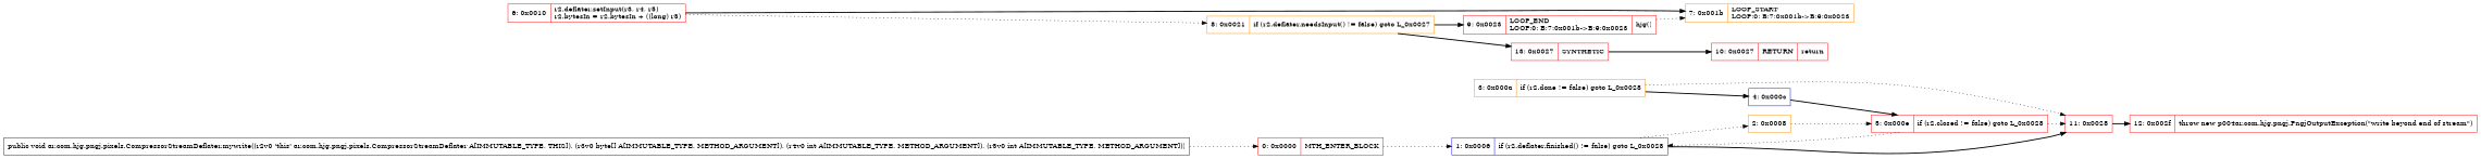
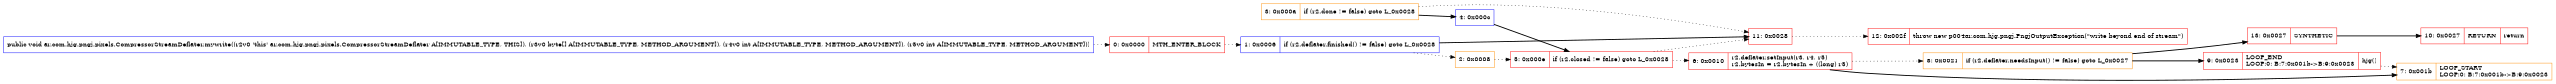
  digraph {
    rankdir=LR
    node [color=red shape=record]
    edge [style=dotted]
    n1 [label="{0\:\ 0x0000|MTH_ENTER_BLOCK\l}"]
    n2 [color=blue label="{1\:\ 0x0006|if (r2.deflater.finished() != false) goto L_0x0028\l}"]
    n3 [color=darkorange label="{2\:\ 0x0008}"]
    n4 [label="{11\:\ 0x0028}"]
    n5 [label="{5\:\ 0x000e|if (r2.closed != false) goto L_0x0028\l}"]
    n6 [label="{12\:\ 0x002f|throw new p004ar.com.hjg.pngj.PngjOutputException(\"write beyond end of stream\")\l}"]
    n7 [color=darkorange label="{3\:\ 0x000a|if (r2.done != false) goto L_0x0028\l}"]
    n8 [color=blue label="{4\:\ 0x000c}"]
    n9 [label="{6\:\ 0x0010|r2.deflater.setInput(r3, r4, r5)\lr2.bytesIn = r2.bytesIn + ((long) r5)\l}"]
    n10 [color=darkorange label="{7\:\ 0x001b|LOOP_START\lLOOP:0: B:7:0x001b\-\>B:9:0x0023\l}"]
    n11 [color=darkorange label="{8\:\ 0x0021|if (r2.deflater.needsInput() != false) goto L_0x0027\l}"]
    n12 [label="{9\:\ 0x0023|LOOP_END\lLOOP:0: B:7:0x001b\-\>B:9:0x0023\l|hjg()\l}"]
    n13 [label="{13\:\ 0x0027|SYNTHETIC\l}"]
    n14 [label="{10\:\ 0x0027|RETURN\l|return\l}"]
    n15 [color=blue label="{public void ar.com.hjg.pngj.pixels.CompressorStreamDeflater.mywrite((r2v0 'this' ar.com.hjg.pngj.pixels.CompressorStreamDeflater A[IMMUTABLE_TYPE, THIS]), (r3v0 byte[] A[IMMUTABLE_TYPE, METHOD_ARGUMENT]), (r4v0 int A[IMMUTABLE_TYPE, METHOD_ARGUMENT]), (r5v0 int A[IMMUTABLE_TYPE, METHOD_ARGUMENT])) }"]
    n1 -> n2
    n2 -> n3
    n2 -> n4 [style=bold]
    n3 -> n5
-   n4 -> n6 [style=bold]
+   n4 -> n6
    n5 -> n4
-   n5 -> n2
+   n5 -> n9
    n7 -> n4
    n7 -> n8 [style=bold]
    n8 -> n5 [style=bold]
    n9 -> n10 [style=bold]
    n9 -> n11
    n11 -> n12 [style=bold]
    n11 -> n13 [style=bold]
    n12 -> n10
    n13 -> n14 [style=bold]
    n15 -> n1
  }
